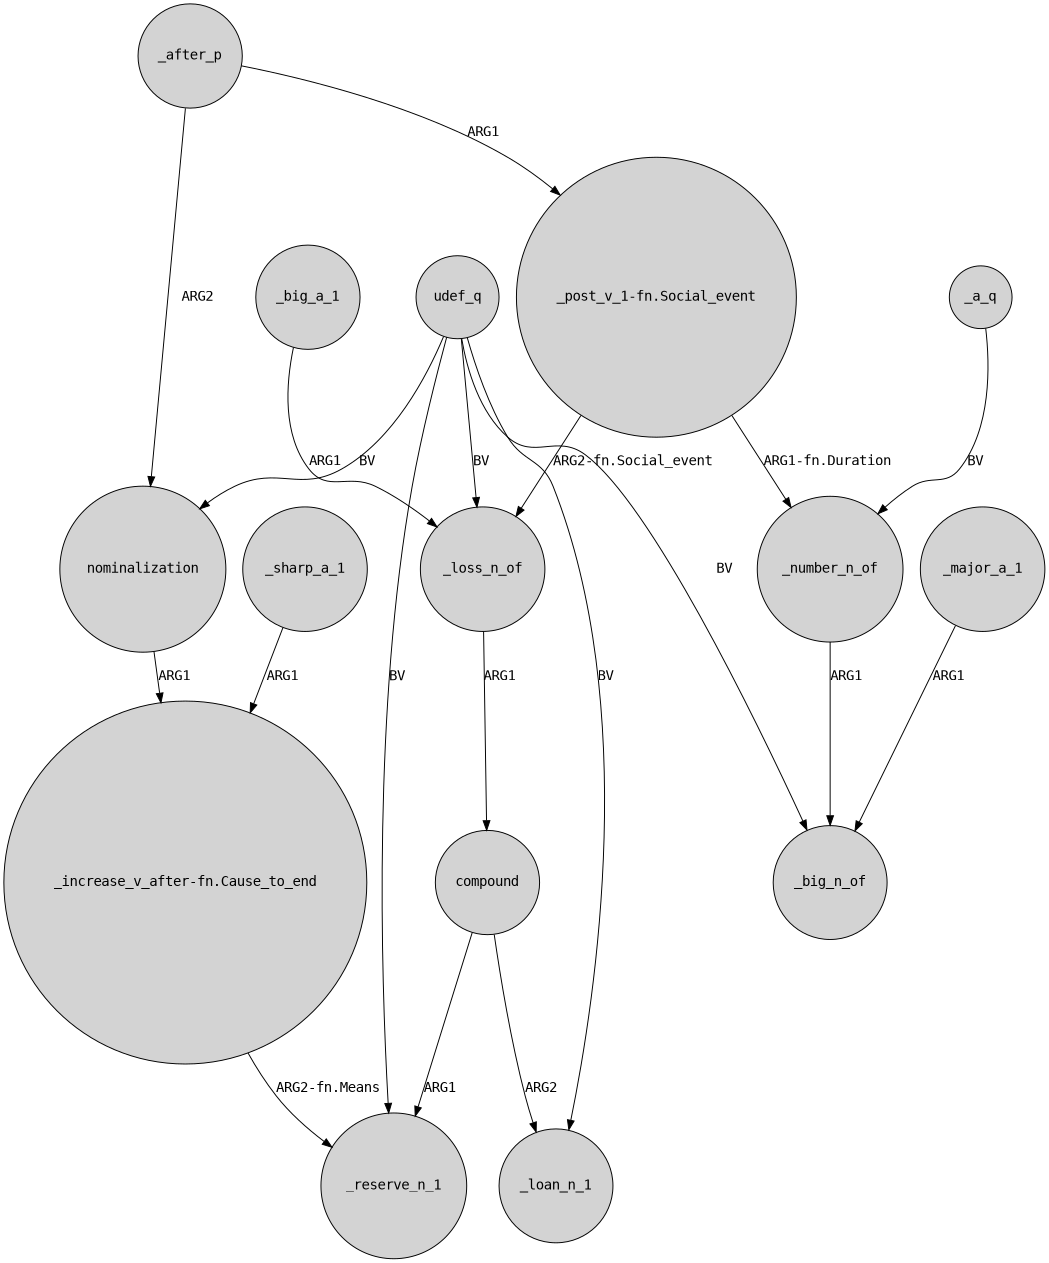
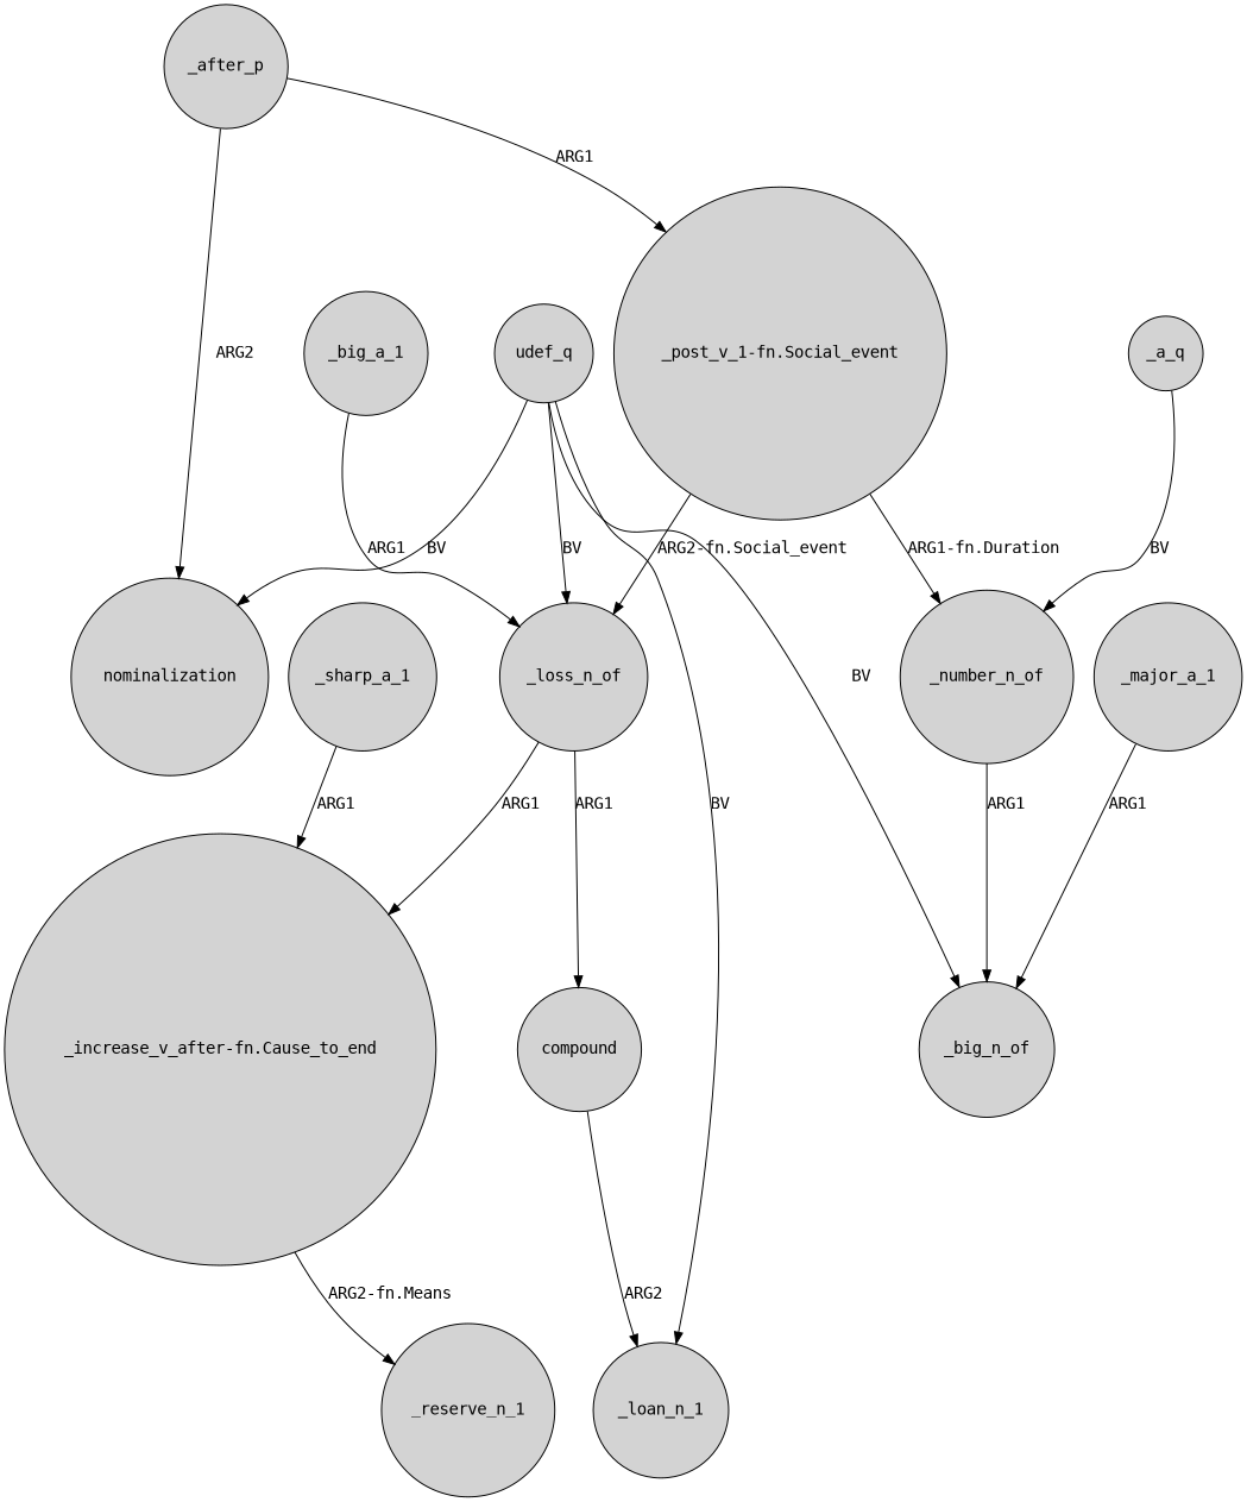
  digraph {
    fontname="DejaVu Sans Mono"
    node [fontname="DejaVu Sans Mono" shape=circle style=filled]
    edge [fontname="DejaVu Sans Mono"]
    "_post_v_1-fn.Social_event"
    _loss_n_of
    _number_n_of
    compound
    n5 [label=_big_n_of]
    udef_q
    _reserve_n_1
    nominalization
    _loan_n_1
    n10 [label="_increase_v_after-fn.Cause_to_end"]
    _major_a_1
    _after_p
    _big_a_1
    _a_q
    _sharp_a_1
    "_post_v_1-fn.Social_event" -> _loss_n_of [label="ARG2-fn.Social_event"]
    "_post_v_1-fn.Social_event" -> _number_n_of [label="ARG1-fn.Duration"]
    _loss_n_of -> compound [label=ARG1]
    _number_n_of -> n5 [label=ARG1]
-   compound -> _reserve_n_1 [label=ARG1]
    compound -> _loan_n_1 [label=ARG2]
    udef_q -> _loss_n_of [label=BV]
    udef_q -> n5 [label=BV]
-   udef_q -> _reserve_n_1 [label=BV]
    udef_q -> nominalization [label=BV]
    udef_q -> _loan_n_1 [label=BV]
-   nominalization -> n10 [label=ARG1]
+   _loss_n_of -> n10 [label=ARG1]
    n10 -> _reserve_n_1 [label="ARG2-fn.Means"]
    _major_a_1 -> n5 [label=ARG1]
    _after_p -> "_post_v_1-fn.Social_event" [label=ARG1]
    _after_p -> nominalization [label=ARG2]
    _big_a_1 -> _loss_n_of [label=ARG1]
    _a_q -> _number_n_of [label=BV]
    _sharp_a_1 -> n10 [label=ARG1]
  }
